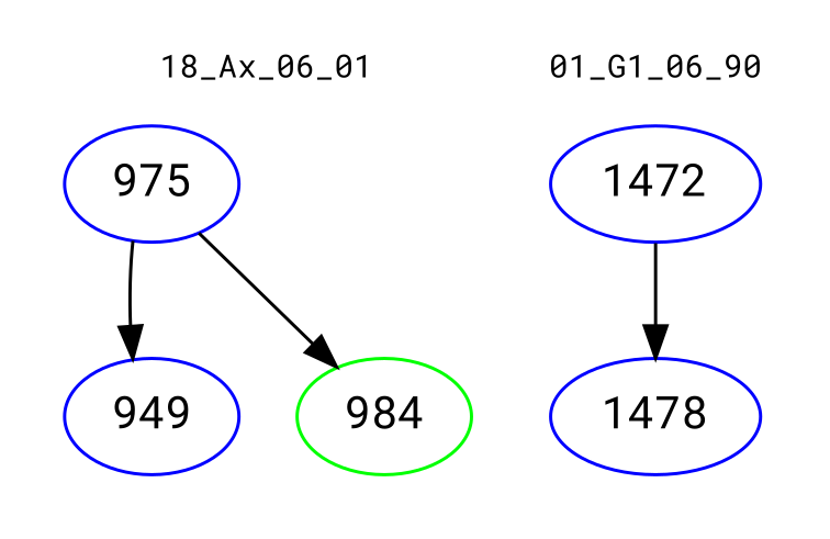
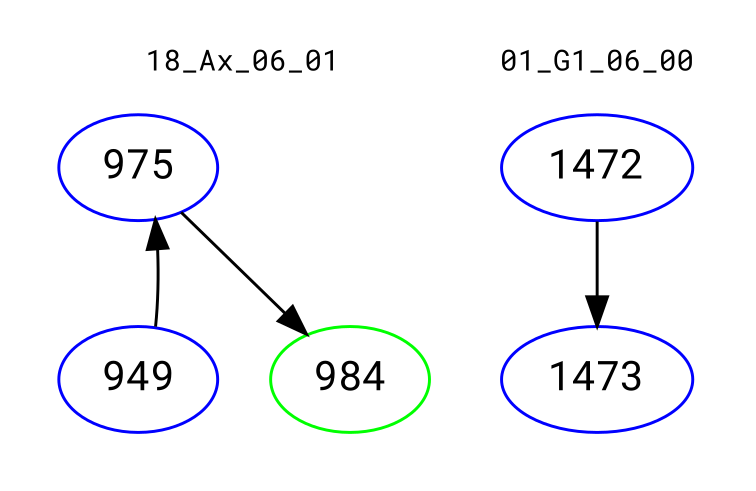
  digraph {
    fontname="Roboto Mono"
    node [color=blue fontname="Roboto Mono"]
    edge [color=black fontname="Roboto Mono"]
    n1 [label=975]
    n2 [label=949]
    n3 [color=green label=984]
    n4 [label=1472]
-   n5 [label=1478]
+   n5 [label=1473]
    subgraph cluster_1 {
      color=white
      fontsize=10
      label="18_Ax_06_01"
      n1
      n2
      n3
    }
    subgraph cluster_2 {
      color=white
      fontsize=10
-     label="01_G1_06_90"
+     label="01_G1_06_00"
      n4
      n5
    }
-   n1 -> n2
+   n2 -> n1
    n1 -> n3
    n4 -> n5
  }
